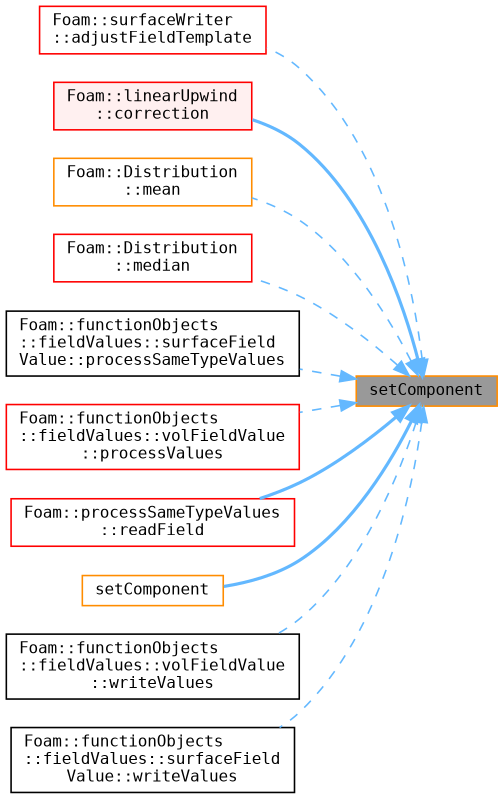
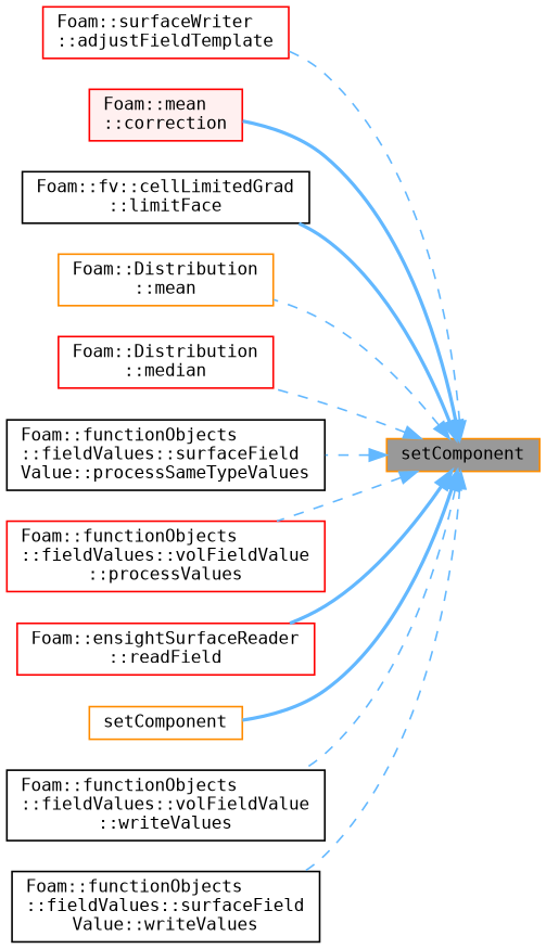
  digraph {
    fontname="DejaVu Sans Mono"
    rankdir=RL
    node [color=red fillcolor=white fontname="DejaVu Sans Mono" fontsize=10 shape=box style=filled]
    edge [color=steelblue1 dir=back fontname="DejaVu Sans Mono" fontsize=10 labelfontname=Helvetica labelfontsize=10 style=dashed]
    n1 [color=darkorange fillcolor=grey60 fontcolor=black height=0.2 label=setComponent width=0.4]
    n2 [height=0.2 label="Foam::surfaceWriter\l::adjustFieldTemplate" width=0.4]
-   n3 [fillcolor="#FFF0F0" height=0.2 label="Foam::linearUpwind\l::correction" width=0.4]
+   n3 [fillcolor="#FFF0F0" height=0.2 label="Foam::mean\l::correction" width=0.4]
+   n4 [color=black height=0.2 label="Foam::fv::cellLimitedGrad\l::limitFace" width=0.4]
    n5 [color=darkorange height=0.2 label="Foam::Distribution\l::mean" width=0.4]
    n6 [height=0.2 label="Foam::Distribution\l::median" width=0.4]
    n7 [color=black height=0.2 label="Foam::functionObjects\l::fieldValues::surfaceField\lValue::processSameTypeValues" width=0.4]
    n8 [height=0.2 label="Foam::functionObjects\l::fieldValues::volFieldValue\l::processValues" width=0.4]
-   n9 [height=0.2 label="Foam::processSameTypeValues\l::readField" width=0.4]
+   n9 [height=0.2 label="Foam::ensightSurfaceReader\l::readField" width=0.4]
    n10 [color=darkorange height=0.2 label=setComponent width=0.4]
    n11 [color=black height=0.2 label="Foam::functionObjects\l::fieldValues::volFieldValue\l::writeValues" width=0.4]
    n12 [color=black height=0.2 label="Foam::functionObjects\l::fieldValues::surfaceField\lValue::writeValues" width=0.4]
    n1 -> n2
    n1 -> n3 [style=bold]
+   n1 -> n4 [style=bold]
    n1 -> n5
    n1 -> n6
    n1 -> n7
    n1 -> n8
    n1 -> n9 [style=bold]
    n1 -> n10 [style=bold]
    n1 -> n11
    n1 -> n12
  }
